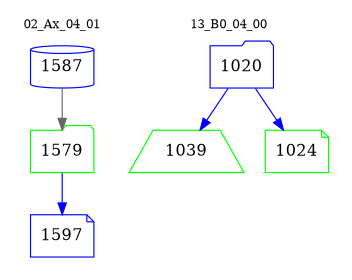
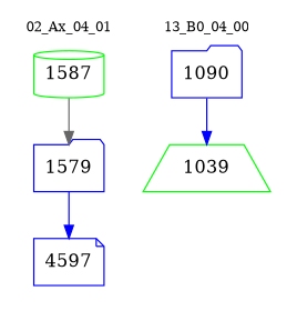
  digraph {
    node [color=blue shape=folder]
    edge [color=blue]
-   n1 [color=green label=1579]
-   n2 [label=1587 shape=cylinder]
-   n3 [label=1597 shape=note]
-   n4 [label=1020]
+   n1 [label=1579]
+   n2 [color=green label=1587 shape=cylinder]
+   n3 [label=4597 shape=note]
+   n4 [label=1090]
    n5 [color=green label=1039 shape=trapezium]
-   n6 [color=green label=1024 shape=note]
    subgraph cluster_1 {
      color=white
      fontsize=10
      label="02_Ax_04_01"
      n1
      n2
      n3
    }
    subgraph cluster_2 {
      color=white
      fontsize=10
      label="13_B0_04_00"
      n4
      n5
-     n6
    }
    n1 -> n3
    n2 -> n1 [color=gray40]
    n4 -> n5
-   n4 -> n6
  }
